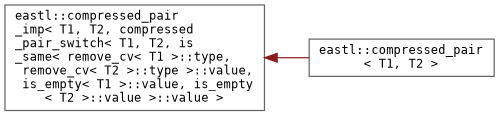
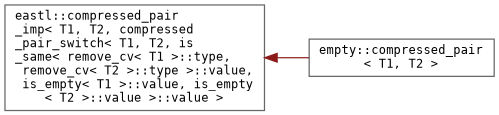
  digraph {
    rankdir=LR
    fontname="DejaVu Sans Mono"
    node [color=grey40 fillcolor=white fontname="DejaVu Sans Mono" fontsize=10 shape=box style=filled]
    n1 [height=0.2 label="eastl::compressed_pair\l_imp\< T1, T2, compressed\l_pair_switch\< T1, T2, is\l_same\< remove_cv\< T1 \>::type,\l remove_cv\< T2 \>::type \>::value,\l is_empty\< T1 \>::value, is_empty\l\< T2 \>::value \>::value \>" width=0.4]
-   n2 [height=0.2 label="eastl::compressed_pair\l\< T1, T2 \>" width=0.4]
+   n2 [height=0.2 label="empty::compressed_pair\l\< T1, T2 \>" width=0.4]
    n1 -> n2 [color=firebrick4 dir=back fontname="DejaVu Sans Mono" fontsize=10 labelfontname=Helvetica labelfontsize=10 style=solid]
  }
